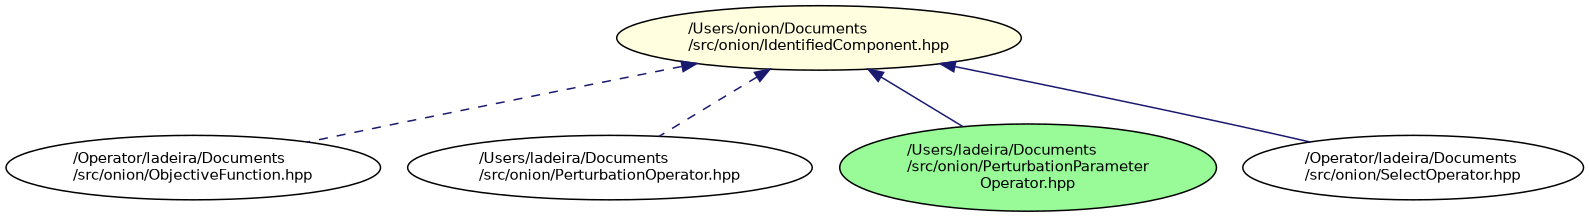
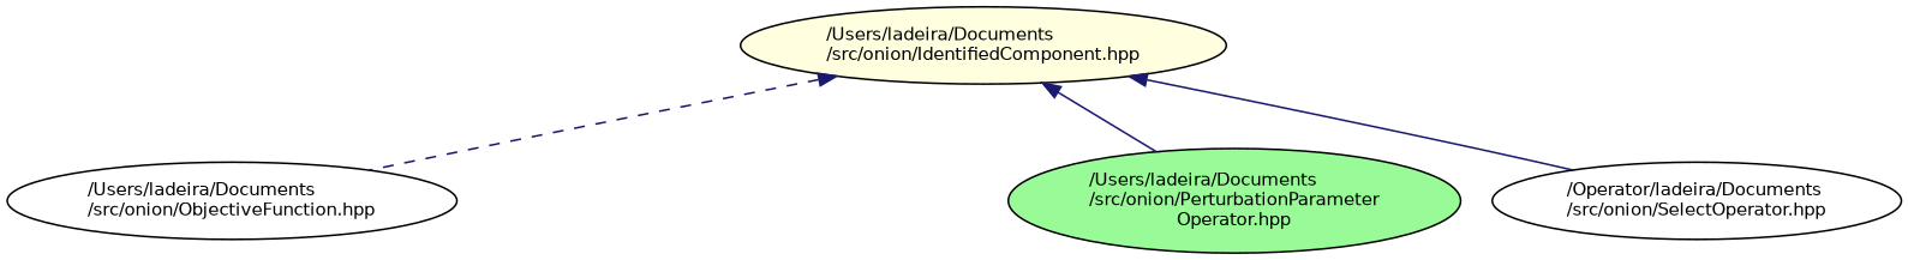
  digraph {
    node [color=black fillcolor=white fontname=Helvetica fontsize=10 shape=ellipse style=filled]
    edge [color=midnightblue dir=back fontname=Helvetica fontsize=10 labelfontname=Helvetica labelfontsize=10 style=dashed]
-   n1 [fillcolor=lightyellow fontcolor=black height=0.2 label="/Users/onion/Documents\l/src/onion/IdentifiedComponent.hpp" width=0.4]
-   n2 [height=0.2 label="/Operator/ladeira/Documents\l/src/onion/ObjectiveFunction.hpp" width=0.4]
-   n3 [height=0.2 label="/Users/ladeira/Documents\l/src/onion/PerturbationOperator.hpp" width=0.4]
+   n1 [fillcolor=lightyellow fontcolor=black height=0.2 label="/Users/ladeira/Documents\l/src/onion/IdentifiedComponent.hpp" width=0.4]
+   n2 [height=0.2 label="/Users/ladeira/Documents\l/src/onion/ObjectiveFunction.hpp" width=0.4]
    n4 [fillcolor=palegreen height=0.2 label="/Users/ladeira/Documents\l/src/onion/PerturbationParameter\lOperator.hpp" width=0.4]
    n5 [height=0.2 label="/Operator/ladeira/Documents\l/src/onion/SelectOperator.hpp" width=0.4]
    n1 -> n2
-   n1 -> n3
    n1 -> n4 [style=solid]
    n1 -> n5 [style=solid]
  }
